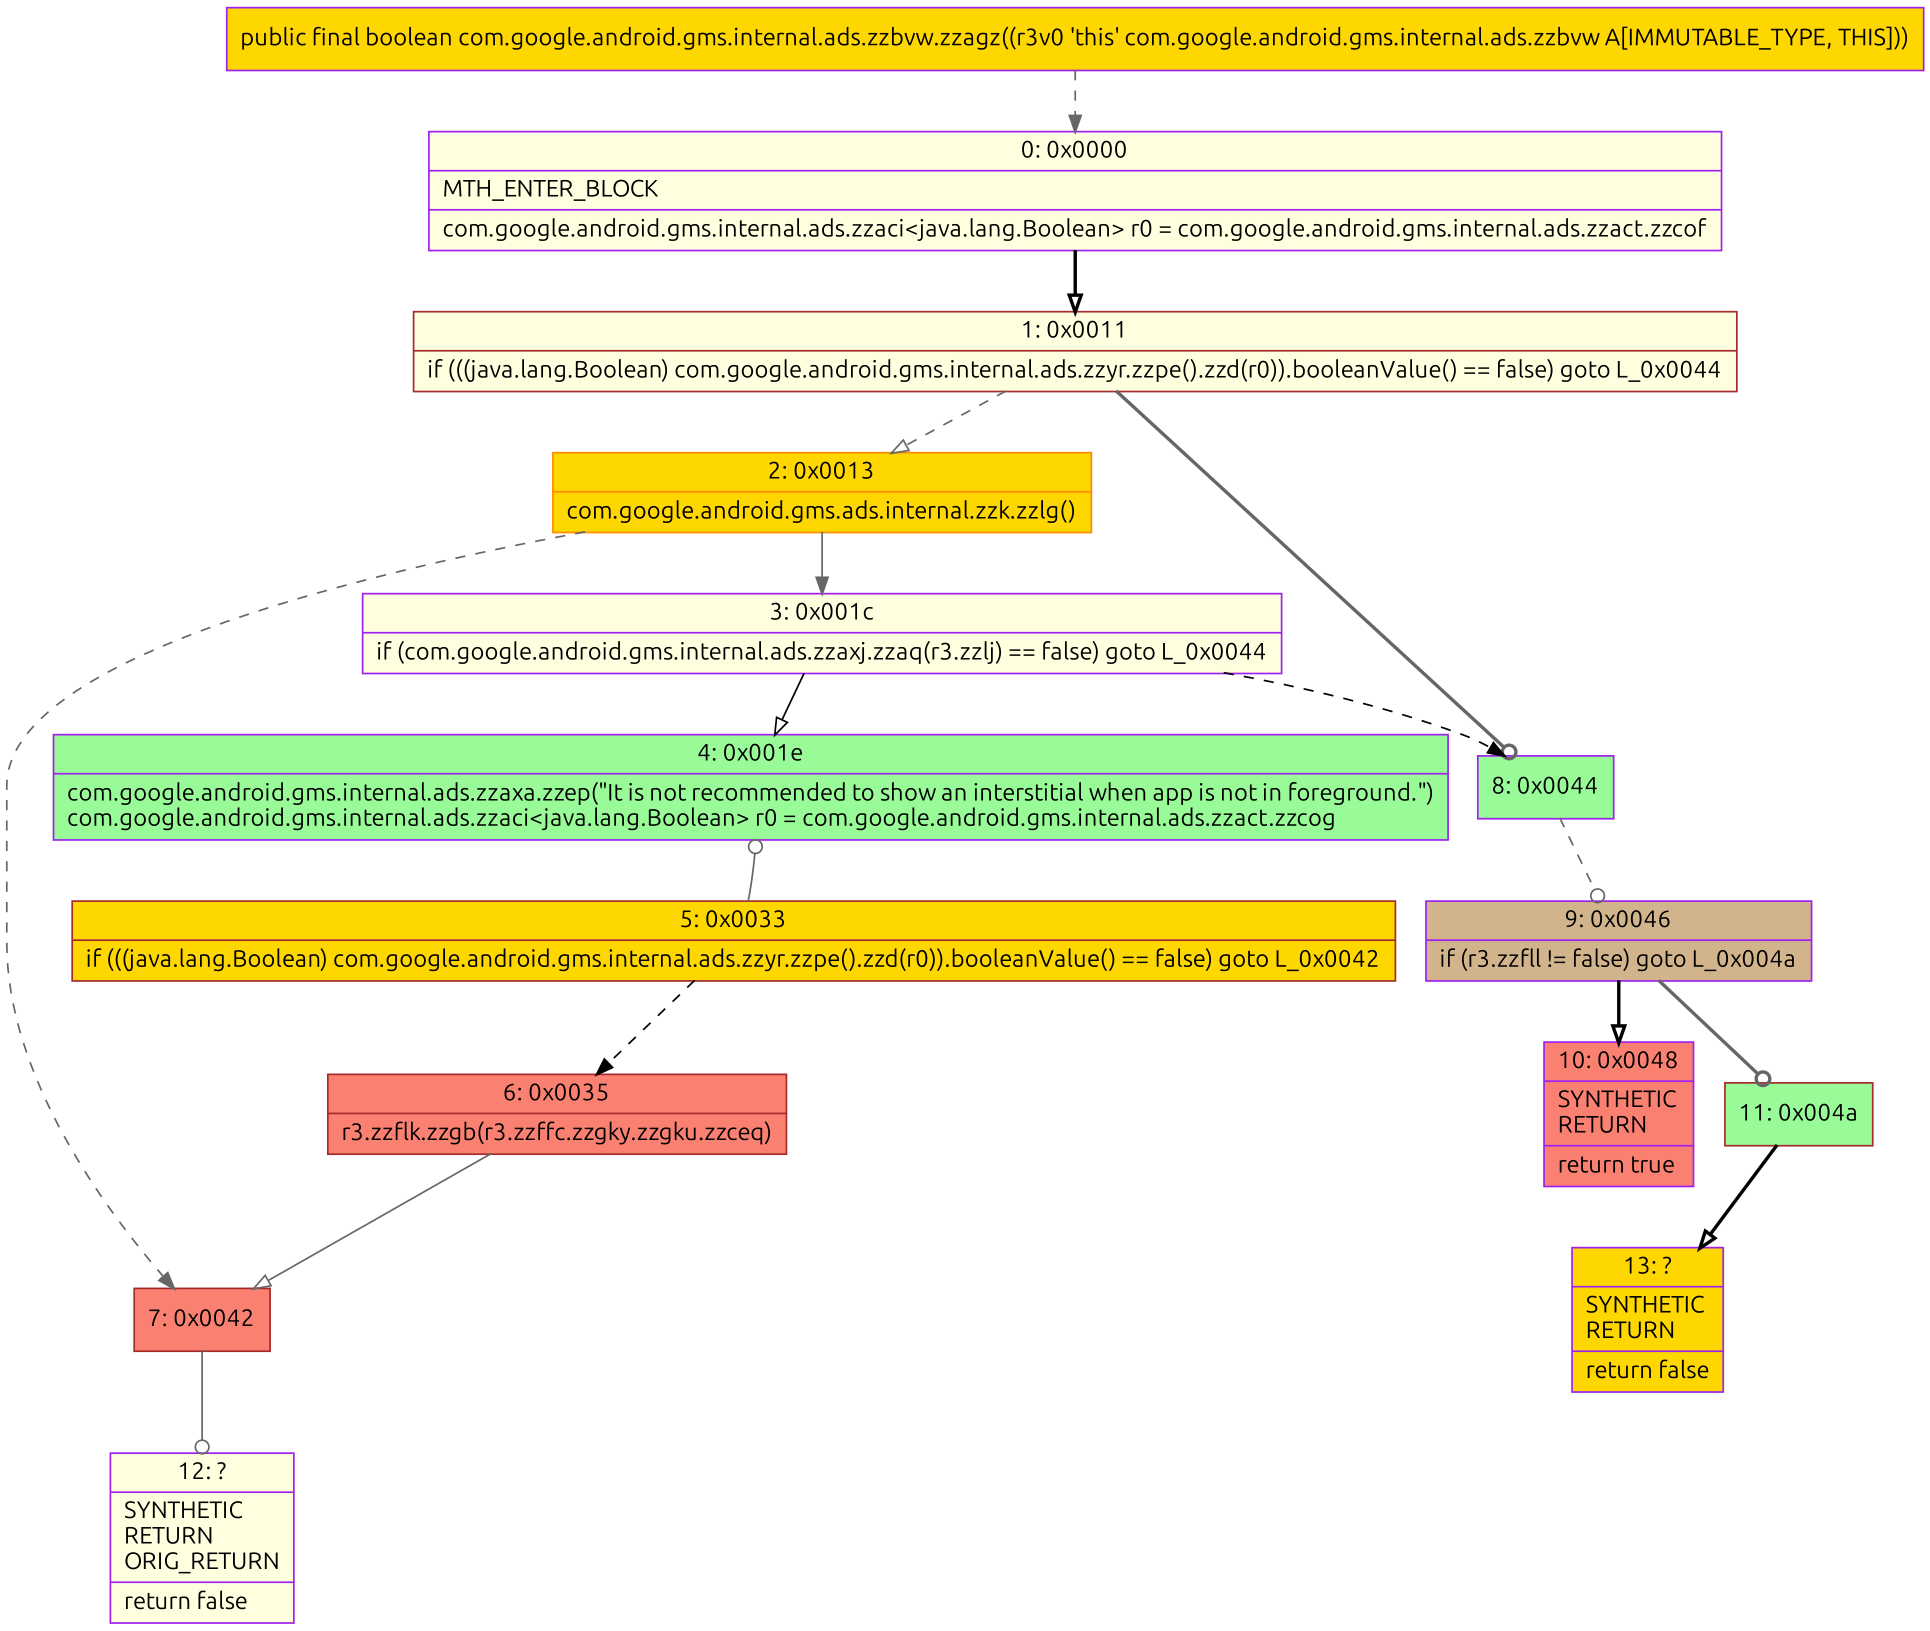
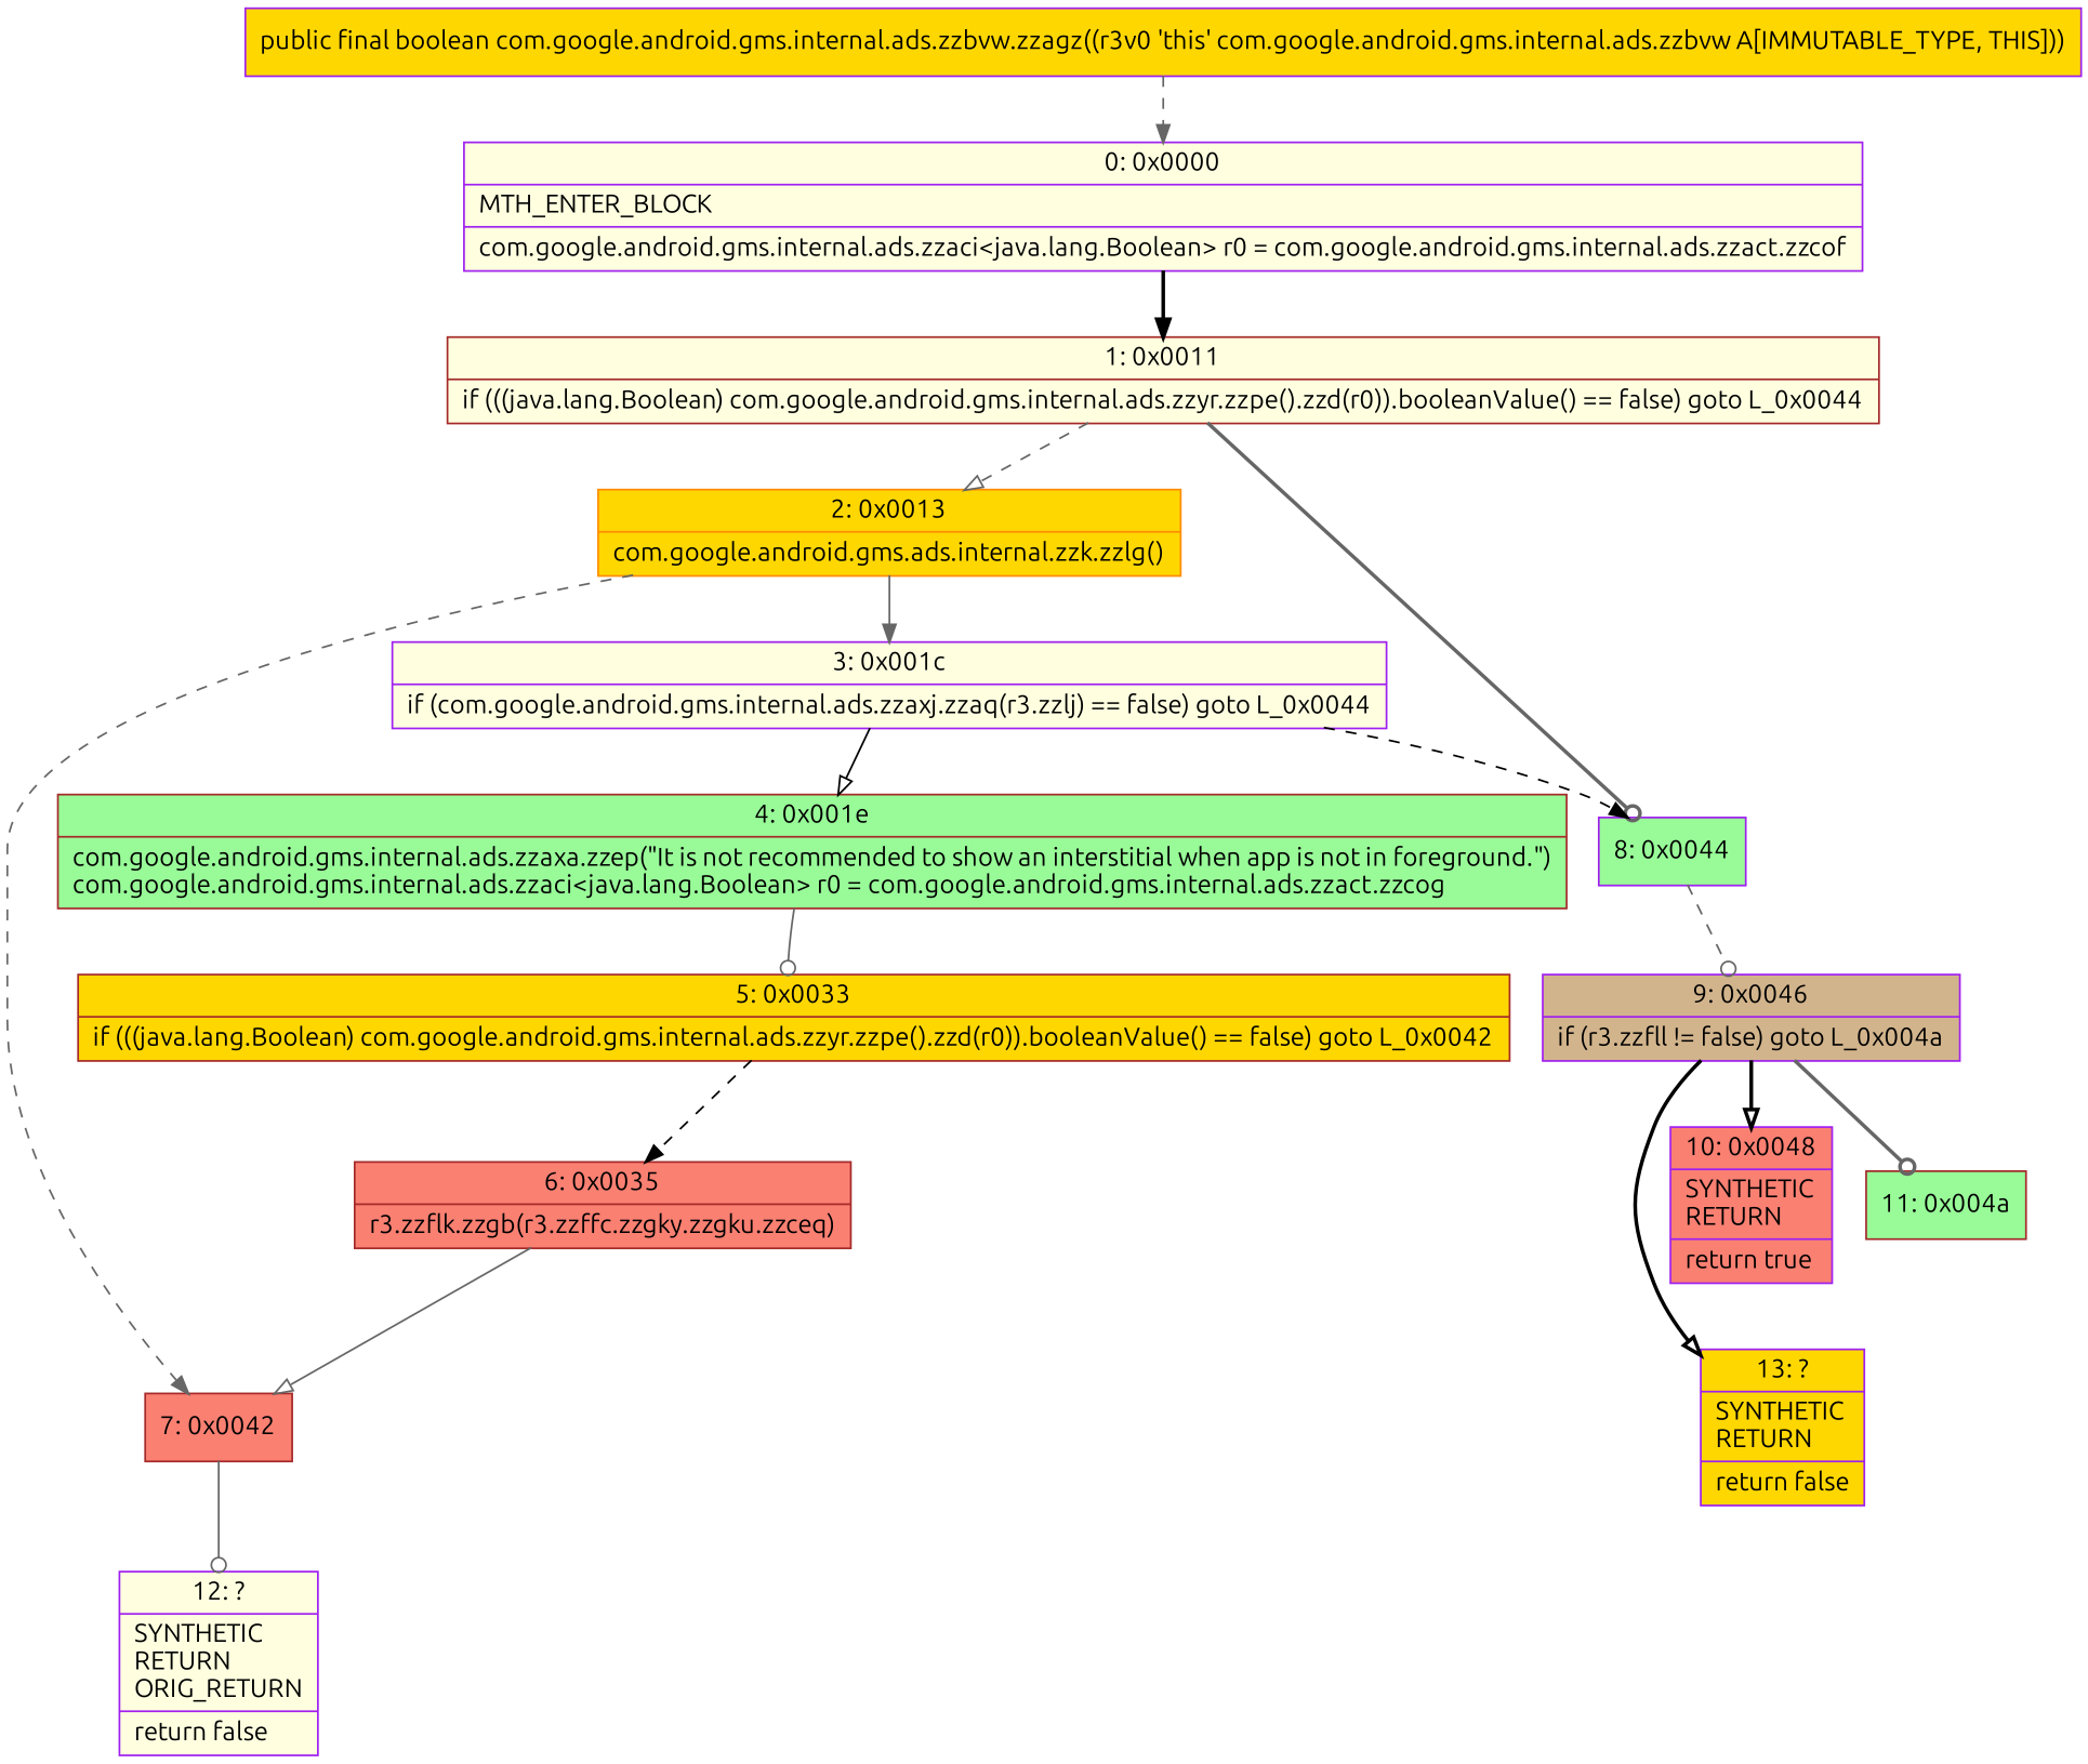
  digraph {
    fontname=Ubuntu
    node [color=purple fillcolor=lightyellow fontname=Ubuntu shape=record style=filled]
    edge [arrowhead=onormal color=gray40 fontname=Ubuntu style=dashed]
    n1 [label="{0\:\ 0x0000|MTH_ENTER_BLOCK\l|com.google.android.gms.internal.ads.zzaci\<java.lang.Boolean\> r0 = com.google.android.gms.internal.ads.zzact.zzcof\l}"]
    n2 [color=brown label="{1\:\ 0x0011|if (((java.lang.Boolean) com.google.android.gms.internal.ads.zzyr.zzpe().zzd(r0)).booleanValue() == false) goto L_0x0044\l}"]
    n3 [color=darkorange fillcolor=gold label="{2\:\ 0x0013|com.google.android.gms.ads.internal.zzk.zzlg()\l}"]
    n4 [fillcolor=palegreen label="{8\:\ 0x0044}"]
    n5 [label="{3\:\ 0x001c|if (com.google.android.gms.internal.ads.zzaxj.zzaq(r3.zzlj) == false) goto L_0x0044\l}"]
    n6 [color=brown fillcolor=salmon label="{7\:\ 0x0042}"]
    n7 [fillcolor=tan label="{9\:\ 0x0046|if (r3.zzfll != false) goto L_0x004a\l}"]
-   n8 [fillcolor=palegreen label="{4\:\ 0x001e|com.google.android.gms.internal.ads.zzaxa.zzep(\"It is not recommended to show an interstitial when app is not in foreground.\")\lcom.google.android.gms.internal.ads.zzaci\<java.lang.Boolean\> r0 = com.google.android.gms.internal.ads.zzact.zzcog\l}"]
+   n8 [color=brown fillcolor=palegreen label="{4\:\ 0x001e|com.google.android.gms.internal.ads.zzaxa.zzep(\"It is not recommended to show an interstitial when app is not in foreground.\")\lcom.google.android.gms.internal.ads.zzaci\<java.lang.Boolean\> r0 = com.google.android.gms.internal.ads.zzact.zzcog\l}"]
    n9 [color=brown fillcolor=gold label="{5\:\ 0x0033|if (((java.lang.Boolean) com.google.android.gms.internal.ads.zzyr.zzpe().zzd(r0)).booleanValue() == false) goto L_0x0042\l}"]
    n10 [color=brown fillcolor=salmon label="{6\:\ 0x0035|r3.zzflk.zzgb(r3.zzffc.zzgky.zzgku.zzceq)\l}"]
    n11 [label="{12\:\ ?|SYNTHETIC\lRETURN\lORIG_RETURN\l|return false\l}"]
    n12 [fillcolor=salmon label="{10\:\ 0x0048|SYNTHETIC\lRETURN\l|return true\l}"]
    n13 [color=brown fillcolor=palegreen label="{11\:\ 0x004a}"]
    n14 [fillcolor=gold label="{13\:\ ?|SYNTHETIC\lRETURN\l|return false\l}"]
    n15 [fillcolor=gold label="{public final boolean com.google.android.gms.internal.ads.zzbvw.zzagz((r3v0 'this' com.google.android.gms.internal.ads.zzbvw A[IMMUTABLE_TYPE, THIS])) }"]
-   n1 -> n2 [color=black style=bold]
+   n1 -> n2 [arrowhead=normal color=black style=bold]
    n2 -> n3
    n2 -> n4 [arrowhead=odot style=bold]
    n3 -> n5 [arrowhead=normal style=solid]
    n3 -> n6 [arrowhead=normal]
    n4 -> n7 [arrowhead=odot]
    n5 -> n4 [arrowhead=normal color=black]
    n5 -> n8 [color=black style=solid]
    n6 -> n11 [arrowhead=odot style=solid]
    n7 -> n12 [color=black style=bold]
    n7 -> n13 [arrowhead=odot style=bold]
-   n9 -> n8 [arrowhead=odot style=solid]
+   n8 -> n9 [arrowhead=odot style=solid]
    n9 -> n10 [arrowhead=normal color=black]
    n10 -> n6 [style=solid]
-   n13 -> n14 [color=black style=bold]
+   n7 -> n14 [color=black style=bold]
    n15 -> n1 [arrowhead=normal]
  }
